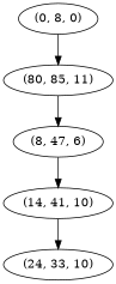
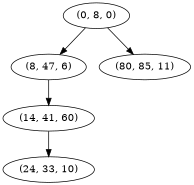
  digraph {
    n1 [label="(0, 8, 0)"]
    "(8, 47, 6)"
    "(80, 85, 11)"
-   "(14, 41, 10)"
+   "(14, 41, 10)" [label="(14, 41, 60)"]
    n5 [label="(24, 33, 10)"]
-   "(80, 85, 11)" -> "(8, 47, 6)"
+   n1 -> "(8, 47, 6)"
    n1 -> "(80, 85, 11)"
    "(8, 47, 6)" -> "(14, 41, 10)"
    "(14, 41, 10)" -> n5
  }
